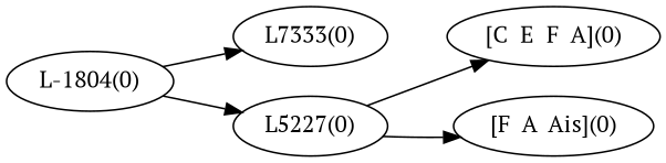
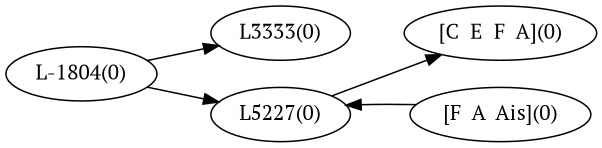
  digraph {
    fontname="PT Serif"
    rankdir=LR
    node [fontname="PT Serif"]
    edge [fontname="PT Serif"]
    n1 [label="L-1804(0)"]
-   "L3333(0)" [label="L7333(0)"]
+   "L3333(0)"
    "L5227(0)"
    "[C  E  F  A](0)"
    "[F  A  Ais](0)"
    subgraph sub_1 {
      rank=min
      n1
    }
    subgraph sub_2 {
      rank=same
      "L3333(0)"
      "L5227(0)"
    }
    subgraph sub_3 {
      rank=max
      "[C  E  F  A](0)"
      "[F  A  Ais](0)"
    }
    n1 -> "L3333(0)"
    n1 -> "L5227(0)"
    "L5227(0)" -> "[C  E  F  A](0)"
-   "L5227(0)" -> "[F  A  Ais](0)"
+   "[F  A  Ais](0)" -> "L5227(0)"
  }
